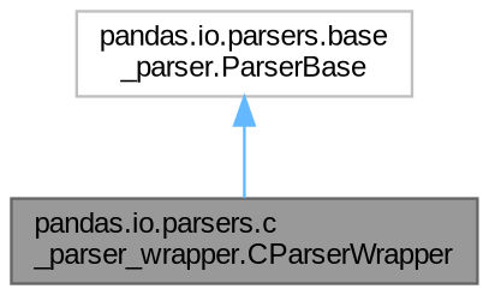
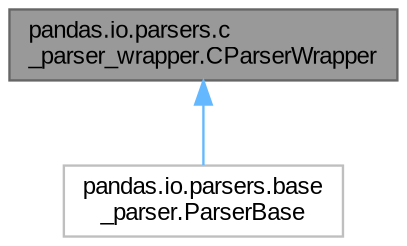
  digraph {
    fontname="Liberation Sans"
    node [fontname="Liberation Sans" fontsize=10 shape=box style=filled]
    n1 [color=gray40 fillcolor=grey60 fontcolor=black height=0.2 label="pandas.io.parsers.c\l_parser_wrapper.CParserWrapper" width=0.4]
    n2 [color=grey75 fillcolor=white height=0.2 label="pandas.io.parsers.base\l_parser.ParserBase" width=0.4]
-   n2 -> n1 [color=steelblue1 dir=back fontname="Liberation Sans" fontsize=10 labelfontname=Helvetica labelfontsize=10 style=solid]
+   n1 -> n2 [color=steelblue1 dir=back fontname="Liberation Sans" fontsize=10 labelfontname=Helvetica labelfontsize=10 style=solid]
  }
